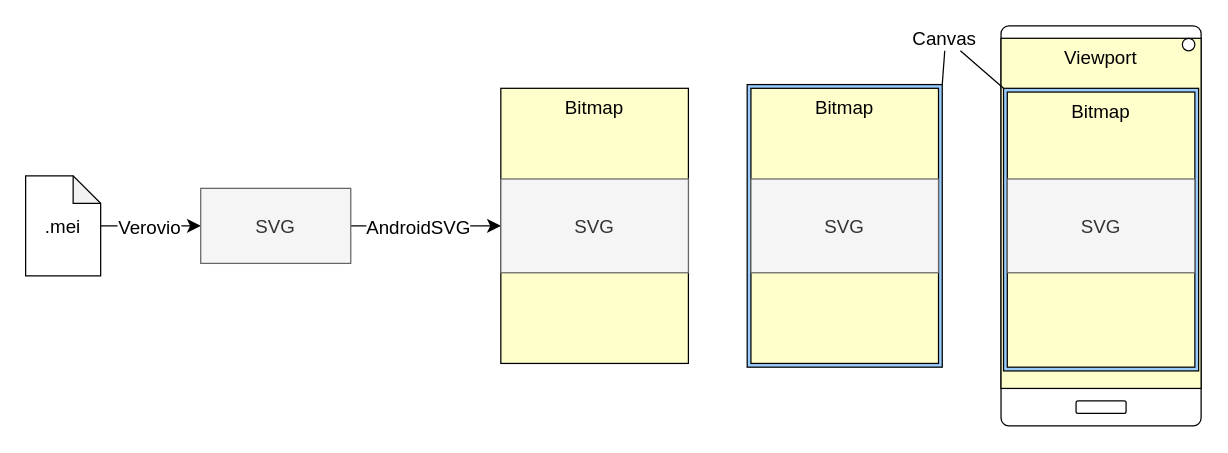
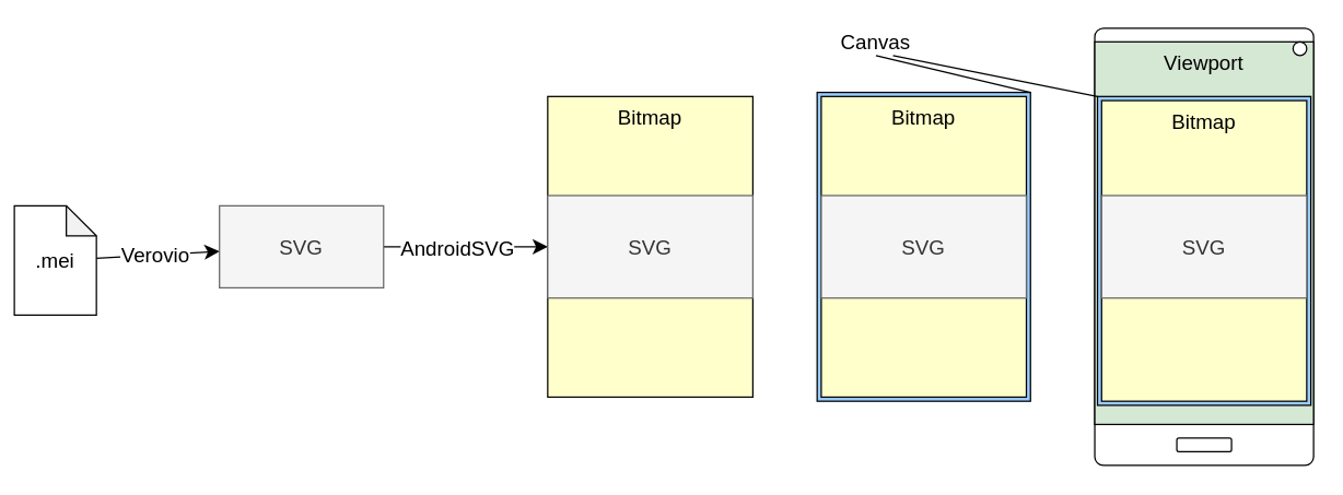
  <mxCell id="0" />
  <mxCell id="1" parent="0" />
  <mxCell id="2" value="" style="rounded=0;whiteSpace=wrap;html=1;align=center;horizontal=1;verticalAlign=bottom;fillColor=#99CCFF;labelPosition=center;verticalLabelPosition=top;fontSize=15;" vertex="1" parent="1"><mxGeometry x="597" y="67" width="156" height="226" as="geometry" /></mxCell>
  <mxCell id="3" value="Bitmap" style="rounded=0;whiteSpace=wrap;html=1;align=center;horizontal=1;verticalAlign=top;fillColor=#FFFFCC;fontSize=15;" vertex="1" parent="1"><mxGeometry x="400" y="70" width="150" height="220" as="geometry" /></mxCell>
  <mxCell id="4" value="" style="edgeStyle=none;curved=1;rounded=0;orthogonalLoop=1;jettySize=auto;html=1;fontSize=15;startSize=8;endSize=8;" edge="1" parent="1" source="6" target="9"><mxGeometry relative="1" as="geometry" /></mxCell>
  <mxCell id="5" value="Verovio" style="edgeLabel;html=1;align=center;verticalAlign=middle;resizable=0;points=[];fontSize=15;" vertex="1" connectable="0" parent="4"><mxGeometry x="0.119" y="2" relative="1" as="geometry"><mxPoint x="-7" y="2" as="offset" /></mxGeometry></mxCell>
- <mxCell id="6" value=".mei" style="shape=note;whiteSpace=wrap;html=1;backgroundOutline=1;darkOpacity=0.05;size=22;fontSize=15;" vertex="1" parent="1"><mxGeometry x="20" y="140" width="60" height="80" as="geometry" /></mxCell>
+ <mxCell id="6" value=".mei" style="shape=note;whiteSpace=wrap;html=1;backgroundOutline=1;darkOpacity=0.05;size=22;fontSize=15;" vertex="1" parent="1"><mxGeometry x="10" y="150" width="60" height="80" as="geometry" /></mxCell>
  <mxCell id="7" value="" style="edgeStyle=none;curved=1;rounded=0;orthogonalLoop=1;jettySize=auto;html=1;fontSize=15;startSize=8;endSize=8;" edge="1" parent="1" source="9" target="10"><mxGeometry relative="1" as="geometry" /></mxCell>
  <mxCell id="8" value="AndroidSVG" style="edgeLabel;html=1;align=center;verticalAlign=middle;resizable=0;points=[];fontSize=15;" vertex="1" connectable="0" parent="7"><mxGeometry x="0.062" y="1" relative="1" as="geometry"><mxPoint x="-11" y="1" as="offset" /></mxGeometry></mxCell>
  <mxCell id="9" value="SVG" style="rounded=0;whiteSpace=wrap;html=1;fillColor=#f5f5f5;fontColor=#333333;strokeColor=#666666;fontSize=15;" vertex="1" parent="1"><mxGeometry x="160" y="150" width="120" height="60" as="geometry" /></mxCell>
  <mxCell id="10" value="SVG" style="rounded=0;whiteSpace=wrap;html=1;fillColor=#f5f5f5;fontColor=#333333;strokeColor=#666666;fontSize=15;" vertex="1" parent="1"><mxGeometry x="400" y="142.5" width="150" height="75" as="geometry" /></mxCell>
  <mxCell id="11" style="edgeStyle=none;curved=1;rounded=0;orthogonalLoop=1;jettySize=auto;html=1;exitX=0.5;exitY=0;exitDx=0;exitDy=0;fontSize=15;startSize=8;endSize=8;" edge="1" parent="1" source="3" target="3"><mxGeometry relative="1" as="geometry" /></mxCell>
  <mxCell id="12" value="Bitmap" style="rounded=0;whiteSpace=wrap;html=1;align=center;horizontal=1;verticalAlign=top;fillColor=#FFFFCC;fontSize=15;" vertex="1" parent="1"><mxGeometry x="600" y="70" width="150" height="220" as="geometry" /></mxCell>
  <mxCell id="13" value="" style="rounded=1;whiteSpace=wrap;html=1;arcSize=4;fontSize=15;" vertex="1" parent="1"><mxGeometry x="800" y="20" width="160" height="320" as="geometry" /></mxCell>
  <mxCell id="14" value="" style="rounded=1;whiteSpace=wrap;html=1;fontSize=15;" vertex="1" parent="1"><mxGeometry x="860" y="320" width="40" height="10" as="geometry" /></mxCell>
- <mxCell id="15" value="Viewport" style="rounded=0;whiteSpace=wrap;html=1;fillColor=#ffffcc;verticalAlign=top;fontSize=15;" vertex="1" parent="1"><mxGeometry x="800" y="30" width="160" height="280" as="geometry" /></mxCell>
+ <mxCell id="15" value="Viewport" style="rounded=0;whiteSpace=wrap;html=1;fillColor=#D5E8D4;verticalAlign=top;fontSize=15;" vertex="1" parent="1"><mxGeometry x="800" y="30" width="160" height="280" as="geometry" /></mxCell>
  <mxCell id="16" value="" style="rounded=0;whiteSpace=wrap;html=1;align=center;horizontal=1;verticalAlign=bottom;fillColor=#99CCFF;labelPosition=center;verticalLabelPosition=top;fontSize=15;" vertex="1" parent="1"><mxGeometry x="802" y="70" width="156" height="226" as="geometry" /></mxCell>
  <mxCell id="17" value="Bitmap" style="rounded=0;whiteSpace=wrap;html=1;align=center;horizontal=1;verticalAlign=top;fillColor=#FFFFCC;fontSize=15;" vertex="1" parent="1"><mxGeometry x="805" y="73" width="150" height="220" as="geometry" /></mxCell>
  <mxCell id="18" value="" style="ellipse;whiteSpace=wrap;html=1;aspect=fixed;fontSize=15;" vertex="1" parent="1"><mxGeometry x="945" y="30" width="10" height="10" as="geometry" /></mxCell>
  <mxCell id="19" value="" style="edgeStyle=none;curved=1;rounded=0;orthogonalLoop=1;jettySize=auto;html=1;fontSize=15;startSize=8;endSize=8;entryX=0;entryY=0;entryDx=0;entryDy=0;endArrow=none;endFill=0;exitX=0.75;exitY=1;exitDx=0;exitDy=0;" edge="1" parent="1" source="20" target="16"><mxGeometry relative="1" as="geometry" /></mxCell>
- <mxCell id="20" value="&lt;span style=&quot;color: rgb(0, 0, 0); font-family: Helvetica; font-size: 15px; font-style: normal; font-variant-ligatures: normal; font-variant-caps: normal; font-weight: 400; letter-spacing: normal; orphans: 2; text-align: center; text-indent: 0px; text-transform: none; widows: 2; word-spacing: 0px; -webkit-text-stroke-width: 0px; white-space: normal; background-color: rgb(255, 255, 255); text-decoration-thickness: initial; text-decoration-style: initial; text-decoration-color: initial; float: none; display: inline !important;&quot;&gt;Canvas&lt;/span&gt;" style="text;html=1;align=center;verticalAlign=middle;whiteSpace=wrap;rounded=0;fontSize=15;" vertex="1" parent="1"><mxGeometry x="730" y="20" width="50" height="20" as="geometry" /></mxCell>
+ <mxCell id="20" value="&lt;span style=&quot;color: rgb(0, 0, 0); font-family: Helvetica; font-size: 15px; font-style: normal; font-variant-ligatures: normal; font-variant-caps: normal; font-weight: 400; letter-spacing: normal; orphans: 2; text-align: center; text-indent: 0px; text-transform: none; widows: 2; word-spacing: 0px; -webkit-text-stroke-width: 0px; white-space: normal; background-color: rgb(255, 255, 255); text-decoration-thickness: initial; text-decoration-style: initial; text-decoration-color: initial; float: none; display: inline !important;&quot;&gt;Canvas&lt;/span&gt;" style="text;html=1;align=center;verticalAlign=middle;whiteSpace=wrap;rounded=0;fontSize=15;" vertex="1" parent="1"><mxGeometry x="615" y="20" width="50" height="20" as="geometry" /></mxCell>
  <mxCell id="21" value="" style="edgeStyle=none;curved=1;rounded=0;orthogonalLoop=1;jettySize=auto;html=1;fontSize=15;startSize=8;endSize=8;entryX=1;entryY=0;entryDx=0;entryDy=0;endArrow=none;endFill=0;exitX=0.5;exitY=1;exitDx=0;exitDy=0;" edge="1" parent="1" source="20" target="2"><mxGeometry relative="1" as="geometry"><mxPoint x="782.5" y="45" as="sourcePoint" /><mxPoint x="866" y="80" as="targetPoint" /></mxGeometry></mxCell>
  <mxCell id="22" value="SVG" style="rounded=0;whiteSpace=wrap;html=1;fillColor=#f5f5f5;fontColor=#333333;strokeColor=#666666;fontSize=15;" vertex="1" parent="1"><mxGeometry x="600" y="142.5" width="150" height="75" as="geometry" /></mxCell>
  <mxCell id="23" value="SVG" style="rounded=0;whiteSpace=wrap;html=1;fillColor=#f5f5f5;fontColor=#333333;strokeColor=#666666;fontSize=15;" vertex="1" parent="1"><mxGeometry x="805" y="142.5" width="150" height="75" as="geometry" /></mxCell>
